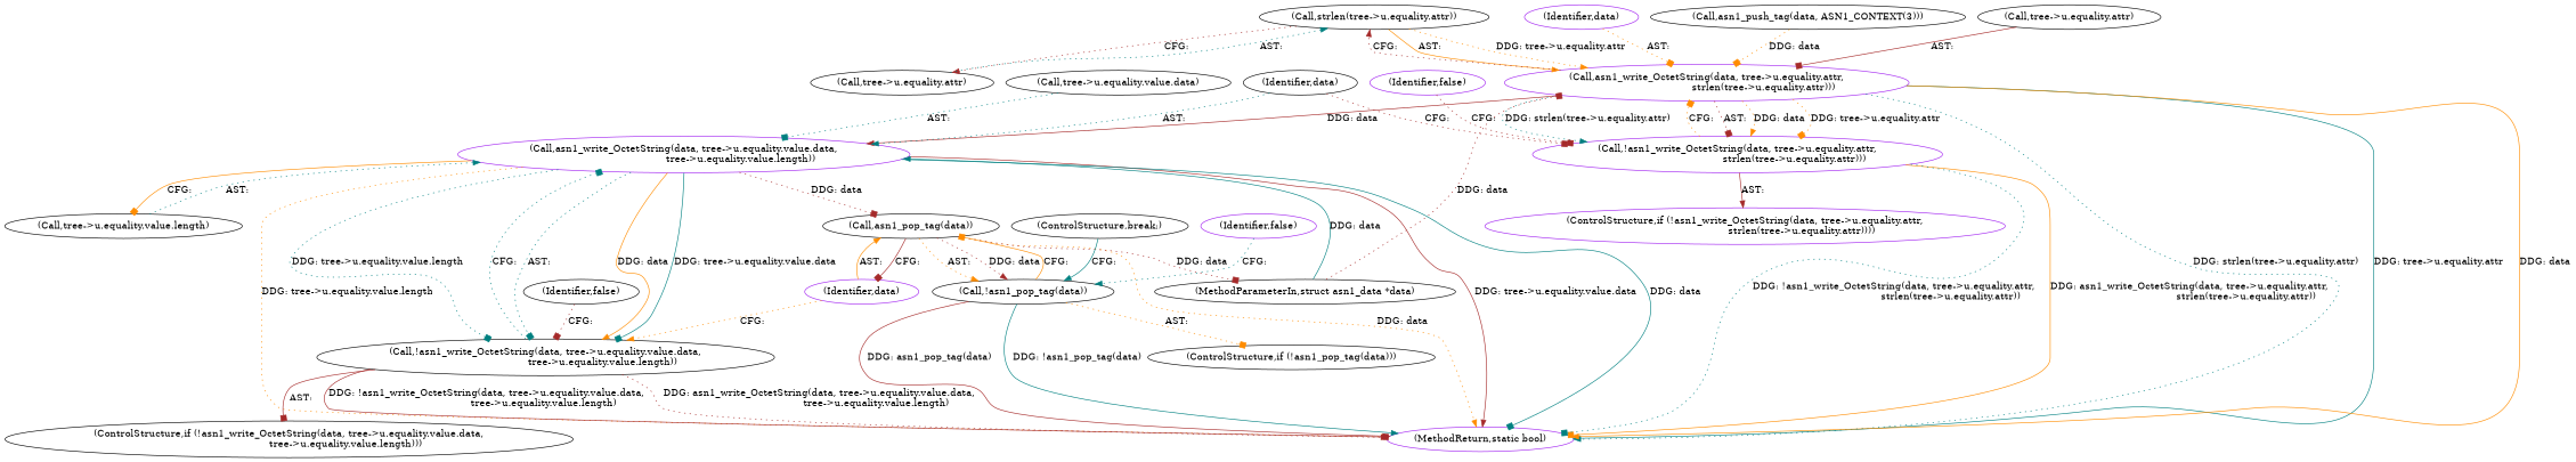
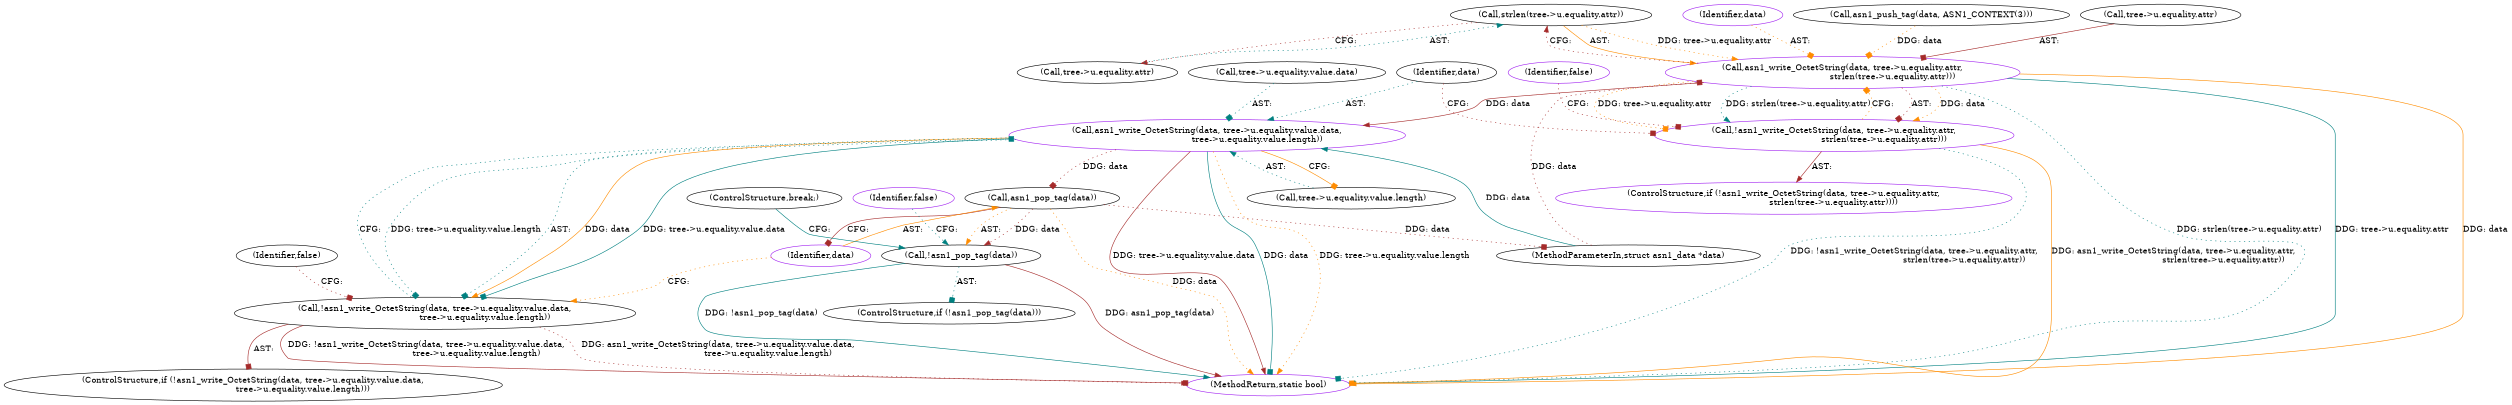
  digraph {
    node [color=black]
    edge [arrowhead=normal color=brown style=dotted]
    n1 [label="(Call,strlen(tree->u.equality.attr))"]
    n2 [color=purple label="(Call,asn1_write_OctetString(data, tree->u.equality.attr,\n                                     strlen(tree->u.equality.attr)))"]
    n3 [label="(Call,tree->u.equality.attr)"]
    n4 [color=purple label="(Call,!asn1_write_OctetString(data, tree->u.equality.attr,\n                                     strlen(tree->u.equality.attr)))"]
    n5 [color=purple label="(Call,asn1_write_OctetString(data, tree->u.equality.value.data,\n                                     tree->u.equality.value.length))"]
    n6 [color=purple label="(MethodReturn,static bool)"]
    n7 [color=purple label="(ControlStructure,if (!asn1_write_OctetString(data, tree->u.equality.attr,\n                                     strlen(tree->u.equality.attr))))"]
    n8 [label="(Call,!asn1_write_OctetString(data, tree->u.equality.value.data,\n                                     tree->u.equality.value.length))"]
    n9 [label="(Call,asn1_pop_tag(data))"]
    n10 [label="(Call,tree->u.equality.value.length)"]
    n11 [label="(ControlStructure,if (!asn1_write_OctetString(data, tree->u.equality.value.data,\n                                     tree->u.equality.value.length)))"]
    n12 [label="(Call,!asn1_pop_tag(data))"]
    n13 [color=purple label="(Identifier,data)"]
    n14 [label="(MethodParameterIn,struct asn1_data *data)"]
    n15 [label="(ControlStructure,if (!asn1_pop_tag(data)))"]
    n16 [color=purple label="(Identifier,false)"]
    n17 [label="(Identifier,false)"]
    n18 [color=purple label="(Identifier,data)"]
    n19 [label="(Call,asn1_push_tag(data, ASN1_CONTEXT(3)))"]
    n20 [label="(Call,tree->u.equality.attr)"]
    n21 [label="(Call,tree->u.equality.value.data)"]
    n22 [label="(ControlStructure,break;)"]
    n23 [color=purple label="(Identifier,false)"]
    n24 [label="(Identifier,data)"]
    n1 -> n2 [color=darkorange label="AST: " style=solid]
    n1 -> n2 [color=darkorange label="DDG: tree->u.equality.attr"]
    n1 -> n3 [label="CFG: "]
    n2 -> n1 [label="CFG: "]
    n2 -> n4 [arrowhead=box label="AST: "]
    n2 -> n4 [color=darkorange label="DDG: data"]
    n2 -> n4 [arrowhead=box color=darkorange label="DDG: tree->u.equality.attr"]
    n2 -> n4 [color=teal label="DDG: strlen(tree->u.equality.attr)"]
    n2 -> n5 [label="DDG: data" style=solid]
    n2 -> n6 [color=teal label="DDG: strlen(tree->u.equality.attr)"]
    n2 -> n6 [color=teal label="DDG: tree->u.equality.attr" style=solid]
    n2 -> n6 [color=darkorange label="DDG: data" style=solid]
    n3 -> n1 [color=teal label="AST: "]
    n4 -> n2 [arrowhead=box color=darkorange label="CFG: "]
    n4 -> n6 [arrowhead=box color=darkorange label="DDG: asn1_write_OctetString(data, tree->u.equality.attr,\n                                     strlen(tree->u.equality.attr))" style=solid]
    n4 -> n6 [arrowhead=box color=teal label="DDG: !asn1_write_OctetString(data, tree->u.equality.attr,\n                                     strlen(tree->u.equality.attr))"]
    n4 -> n7 [label="AST: " style=solid]
    n5 -> n6 [label="DDG: tree->u.equality.value.data" style=solid]
    n5 -> n6 [arrowhead=box color=teal label="DDG: data" style=solid]
    n5 -> n6 [color=darkorange label="DDG: tree->u.equality.value.length"]
    n5 -> n8 [arrowhead=box color=teal label="AST: "]
    n5 -> n8 [color=darkorange label="DDG: data" style=solid]
    n5 -> n8 [arrowhead=box color=teal label="DDG: tree->u.equality.value.data" style=solid]
    n5 -> n8 [arrowhead=box color=teal label="DDG: tree->u.equality.value.length"]
    n5 -> n9 [arrowhead=box label="DDG: data"]
    n5 -> n10 [arrowhead=box color=darkorange label="CFG: " style=solid]
    n8 -> n5 [arrowhead=box color=teal label="CFG: "]
    n8 -> n6 [label="DDG: asn1_write_OctetString(data, tree->u.equality.value.data,\n                                     tree->u.equality.value.length)"]
    n8 -> n6 [arrowhead=box label="DDG: !asn1_write_OctetString(data, tree->u.equality.value.data,\n                                     tree->u.equality.value.length)" style=solid]
    n8 -> n11 [arrowhead=box label="AST: " style=solid]
    n9 -> n6 [color=darkorange label="DDG: data"]
    n9 -> n12 [color=darkorange label="AST: "]
    n9 -> n12 [label="DDG: data"]
    n9 -> n13 [arrowhead=box label="CFG: " style=solid]
    n9 -> n14 [arrowhead=box label="DDG: data"]
    n10 -> n5 [color=teal label="AST: "]
    n12 -> n6 [label="DDG: asn1_pop_tag(data)" style=solid]
    n12 -> n6 [color=teal label="DDG: !asn1_pop_tag(data)" style=solid]
-   n12 -> n9 [arrowhead=box color=darkorange label="CFG: " style=solid]
-   n12 -> n15 [arrowhead=box color=darkorange label="AST: "]
+   n12 -> n15 [arrowhead=box color=teal label="AST: "]
    n13 -> n8 [color=darkorange label="CFG: "]
    n13 -> n9 [color=darkorange label="AST: " style=solid]
    n14 -> n2 [arrowhead=box label="DDG: data"]
    n14 -> n5 [color=teal label="DDG: data" style=solid]
    n16 -> n4 [arrowhead=box label="CFG: "]
    n17 -> n8 [arrowhead=box label="CFG: "]
    n18 -> n2 [arrowhead=box color=darkorange label="AST: "]
    n19 -> n2 [arrowhead=box color=darkorange label="DDG: data"]
    n20 -> n2 [arrowhead=box label="AST: " style=solid]
    n21 -> n5 [arrowhead=box color=teal label="AST: "]
    n22 -> n12 [color=teal label="CFG: " style=solid]
    n23 -> n12 [color=teal label="CFG: "]
    n24 -> n4 [arrowhead=box label="CFG: "]
    n24 -> n5 [color=teal label="AST: "]
  }
